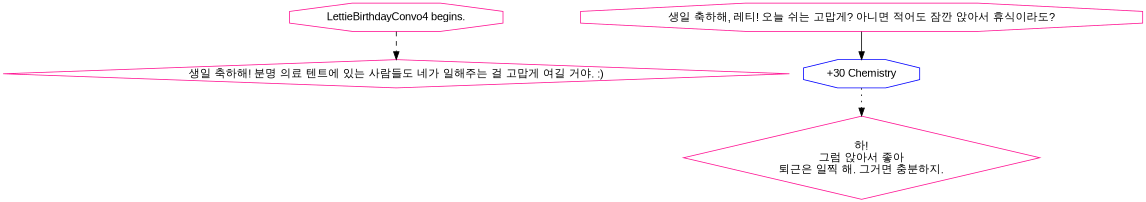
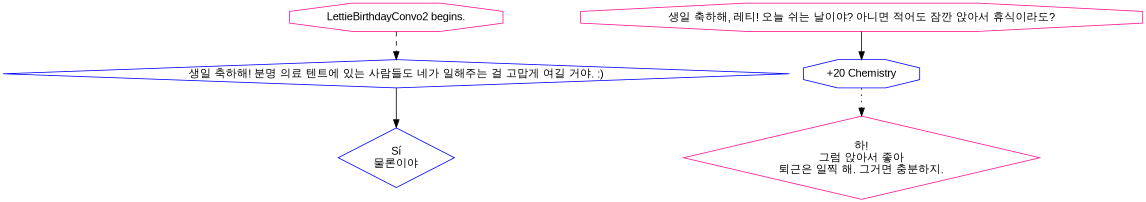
  digraph {
    fontname="Liberation Sans"
    node [color=blue fontname="Liberation Sans" shape=diamond]
    edge [fontname="Liberation Sans" style=solid]
-   n1 [color=deeppink label="생일 축하해! 분명 의료 텐트에 있는 사람들도 네가 일해주는 걸 고맙게 여길 거야. :)"]
-   "LettieBirthdayConvo2 begins." [color=deeppink shape=octagon label="LettieBirthdayConvo4 begins."]
-   n4 [color=deeppink label="생일 축하해, 레티! 오늘 쉬는 고맙게? 아니면 적어도 잠깐 앉아서 휴식이라도?" shape=octagon]
-   n5 [label="+30 Chemistry" shape=octagon]
+   n1 [label="생일 축하해! 분명 의료 텐트에 있는 사람들도 네가 일해주는 걸 고맙게 여길 거야. :)"]
+   "LettieBirthdayConvo2 begins." [color=deeppink shape=octagon]
+   n3 [label="Sí\n물론이야"]
+   n4 [color=deeppink label="생일 축하해, 레티! 오늘 쉬는 날이야? 아니면 적어도 잠깐 앉아서 휴식이라도?" shape=octagon]
+   n5 [label="+20 Chemistry" shape=octagon]
    n6 [color=deeppink label="하!\n그럼 앉아서 좋아\n퇴근은 일찍 해. 그거면 충분하지."]
+   n1 -> n3
    "LettieBirthdayConvo2 begins." -> n1 [style=dashed]
    n4 -> n5
    n5 -> n6 [style=dotted]
  }
